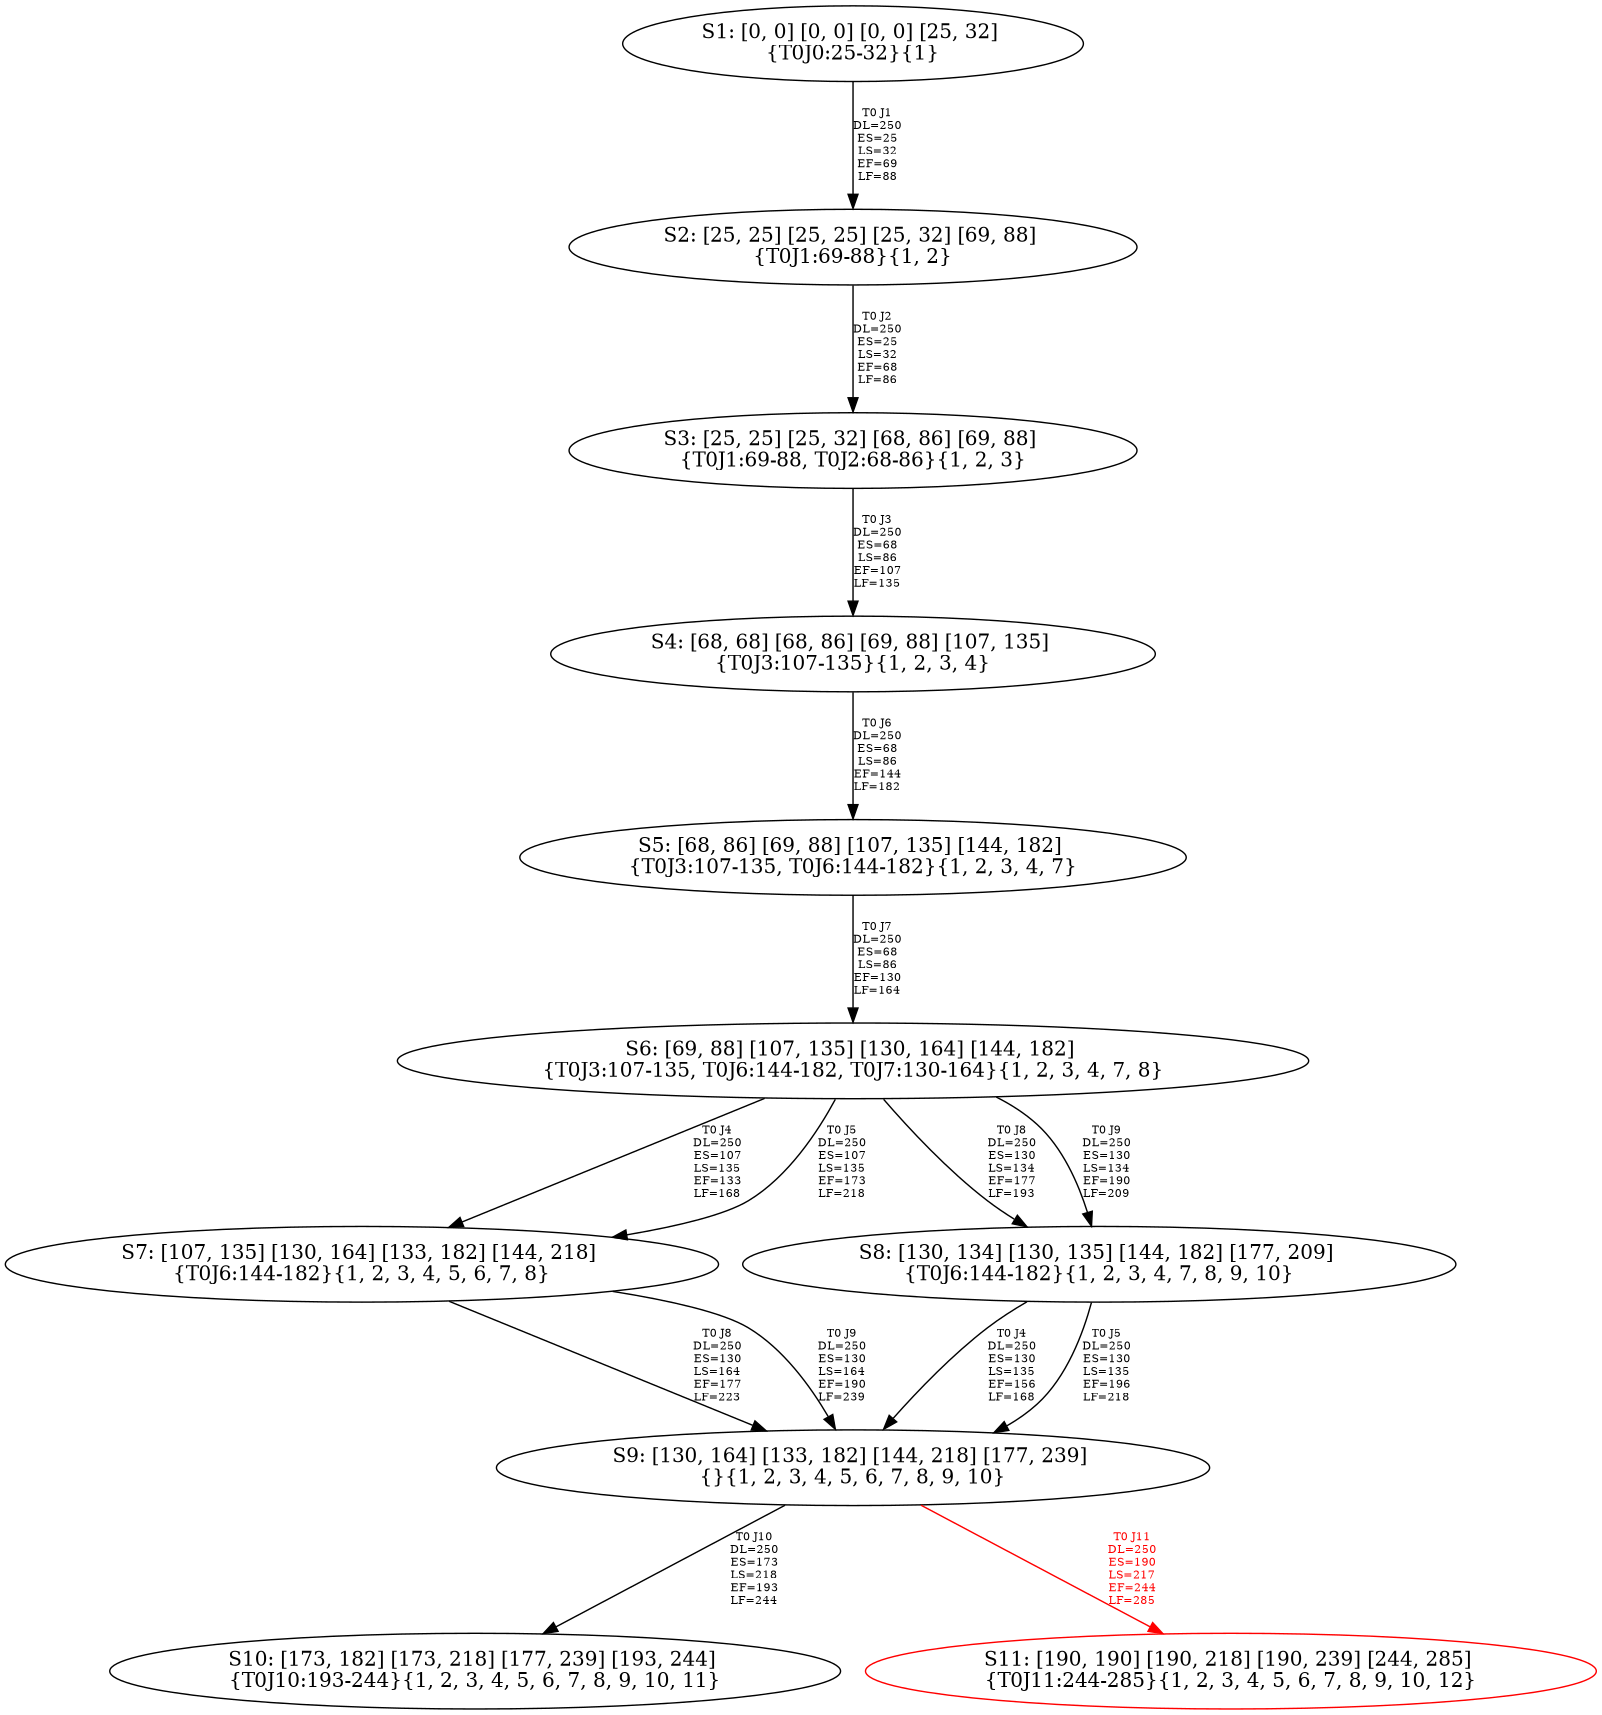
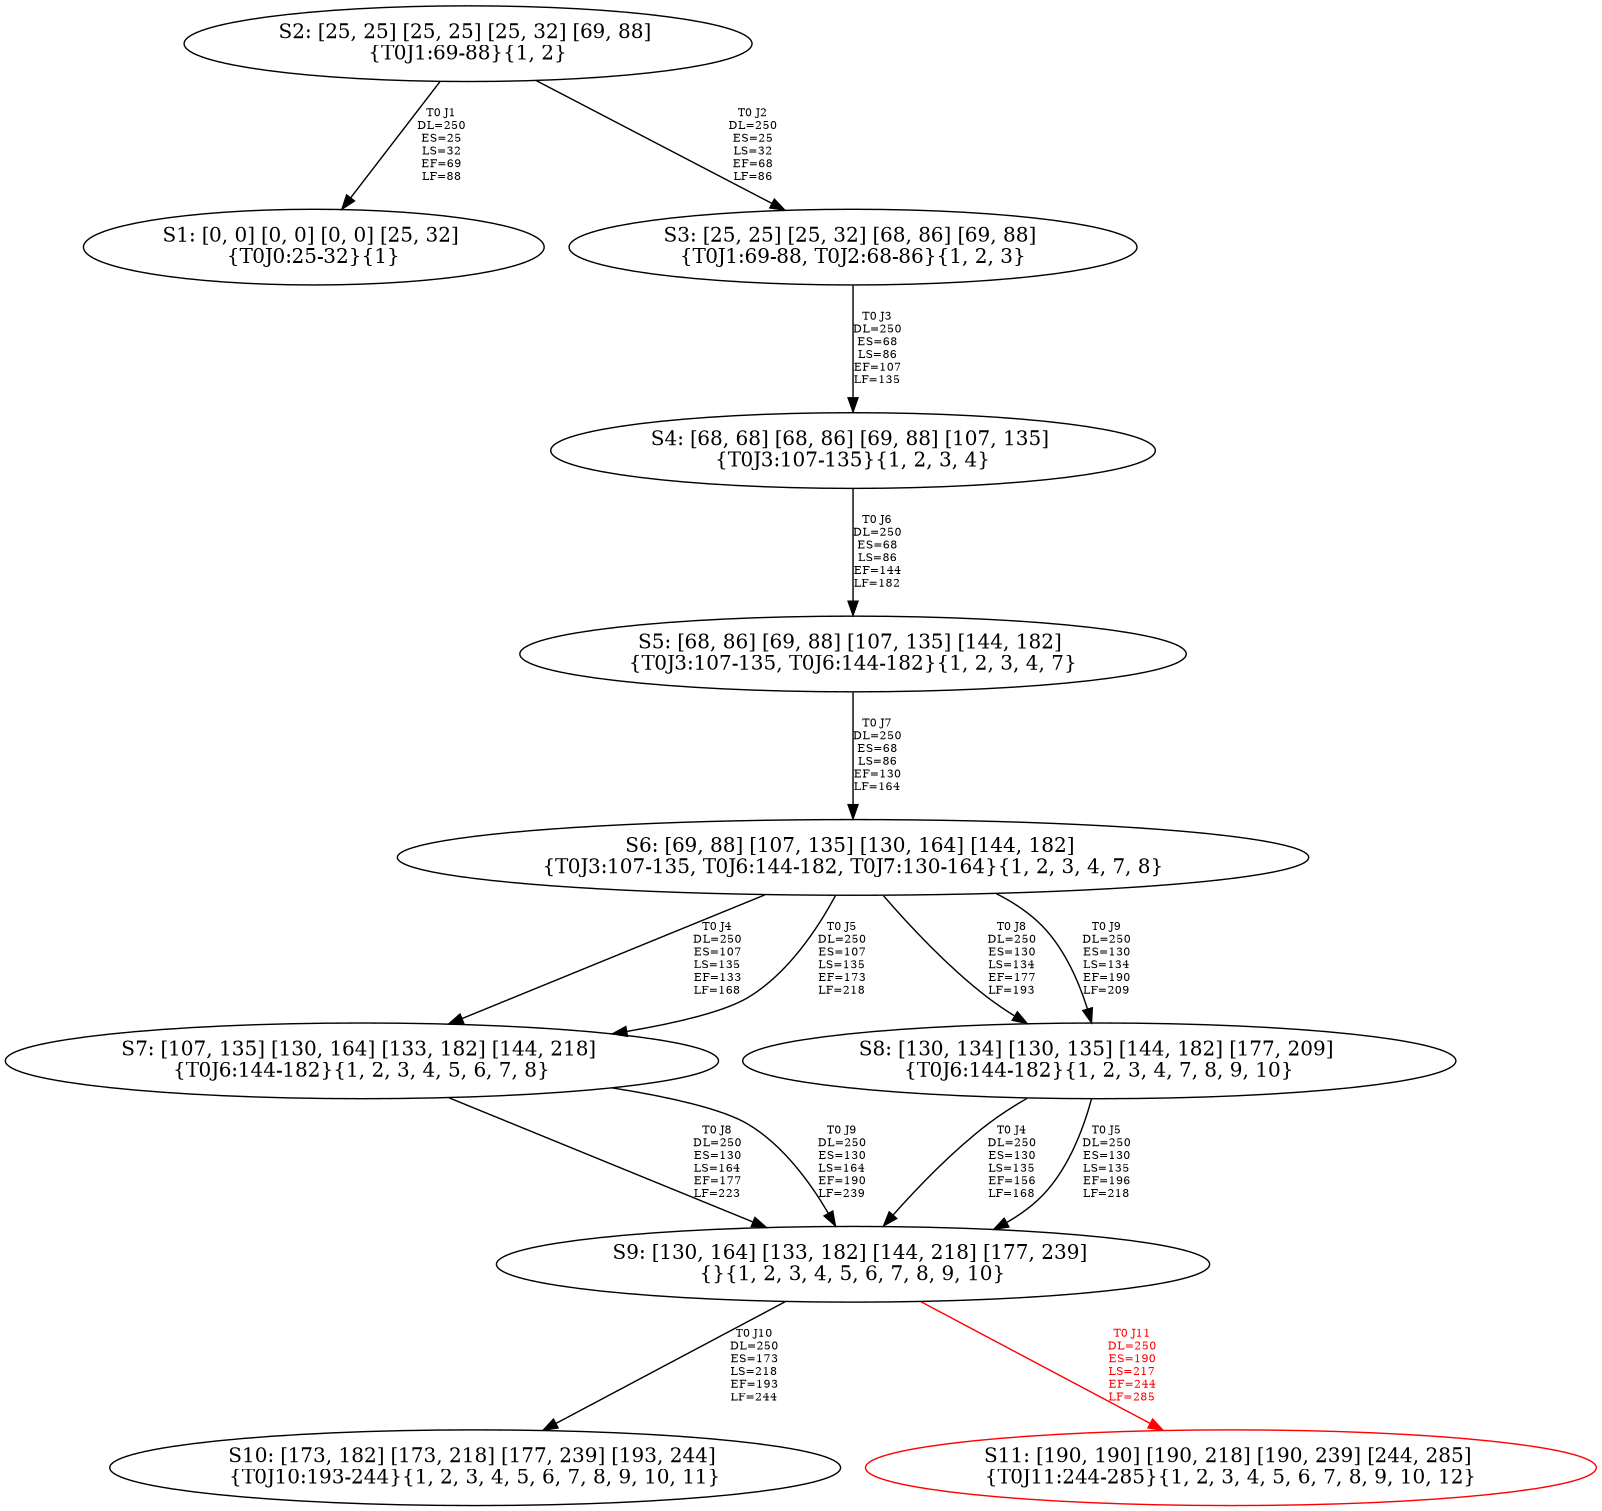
  digraph {
    edge [fontsize=8]
    n1 [label="S1: [0, 0] [0, 0] [0, 0] [25, 32] \n{T0J0:25-32}{1}"]
    n2 [label="S2: [25, 25] [25, 25] [25, 32] [69, 88] \n{T0J1:69-88}{1, 2}"]
    n3 [label="S3: [25, 25] [25, 32] [68, 86] [69, 88] \n{T0J1:69-88, T0J2:68-86}{1, 2, 3}"]
    n4 [label="S4: [68, 68] [68, 86] [69, 88] [107, 135] \n{T0J3:107-135}{1, 2, 3, 4}"]
    n5 [label="S5: [68, 86] [69, 88] [107, 135] [144, 182] \n{T0J3:107-135, T0J6:144-182}{1, 2, 3, 4, 7}"]
    n6 [label="S6: [69, 88] [107, 135] [130, 164] [144, 182] \n{T0J3:107-135, T0J6:144-182, T0J7:130-164}{1, 2, 3, 4, 7, 8}"]
    n7 [label="S7: [107, 135] [130, 164] [133, 182] [144, 218] \n{T0J6:144-182}{1, 2, 3, 4, 5, 6, 7, 8}"]
    n8 [label="S8: [130, 134] [130, 135] [144, 182] [177, 209] \n{T0J6:144-182}{1, 2, 3, 4, 7, 8, 9, 10}"]
    n9 [label="S9: [130, 164] [133, 182] [144, 218] [177, 239] \n{}{1, 2, 3, 4, 5, 6, 7, 8, 9, 10}"]
    n10 [label="S10: [173, 182] [173, 218] [177, 239] [193, 244] \n{T0J10:193-244}{1, 2, 3, 4, 5, 6, 7, 8, 9, 10, 11}"]
    n11 [color=Red label="S11: [190, 190] [190, 218] [190, 239] [244, 285] \n{T0J11:244-285}{1, 2, 3, 4, 5, 6, 7, 8, 9, 10, 12}"]
-   n1 -> n2 [label="T0 J1\nDL=250\nES=25\nLS=32\nEF=69\nLF=88"]
+   n2 -> n1 [label="T0 J1\nDL=250\nES=25\nLS=32\nEF=69\nLF=88"]
    n2 -> n3 [label="T0 J2\nDL=250\nES=25\nLS=32\nEF=68\nLF=86"]
    n3 -> n4 [label="T0 J3\nDL=250\nES=68\nLS=86\nEF=107\nLF=135"]
    n4 -> n5 [label="T0 J6\nDL=250\nES=68\nLS=86\nEF=144\nLF=182"]
    n5 -> n6 [label="T0 J7\nDL=250\nES=68\nLS=86\nEF=130\nLF=164"]
    n6 -> n7 [label="T0 J4\nDL=250\nES=107\nLS=135\nEF=133\nLF=168"]
    n6 -> n7 [label="T0 J5\nDL=250\nES=107\nLS=135\nEF=173\nLF=218"]
    n6 -> n8 [label="T0 J8\nDL=250\nES=130\nLS=134\nEF=177\nLF=193"]
    n6 -> n8 [label="T0 J9\nDL=250\nES=130\nLS=134\nEF=190\nLF=209"]
    n7 -> n9 [label="T0 J8\nDL=250\nES=130\nLS=164\nEF=177\nLF=223"]
    n7 -> n9 [label="T0 J9\nDL=250\nES=130\nLS=164\nEF=190\nLF=239"]
    n8 -> n9 [label="T0 J4\nDL=250\nES=130\nLS=135\nEF=156\nLF=168"]
    n8 -> n9 [label="T0 J5\nDL=250\nES=130\nLS=135\nEF=196\nLF=218"]
    n9 -> n10 [label="T0 J10\nDL=250\nES=173\nLS=218\nEF=193\nLF=244"]
    n9 -> n11 [color=Red fontcolor=Red label="T0 J11\nDL=250\nES=190\nLS=217\nEF=244\nLF=285"]
  }
